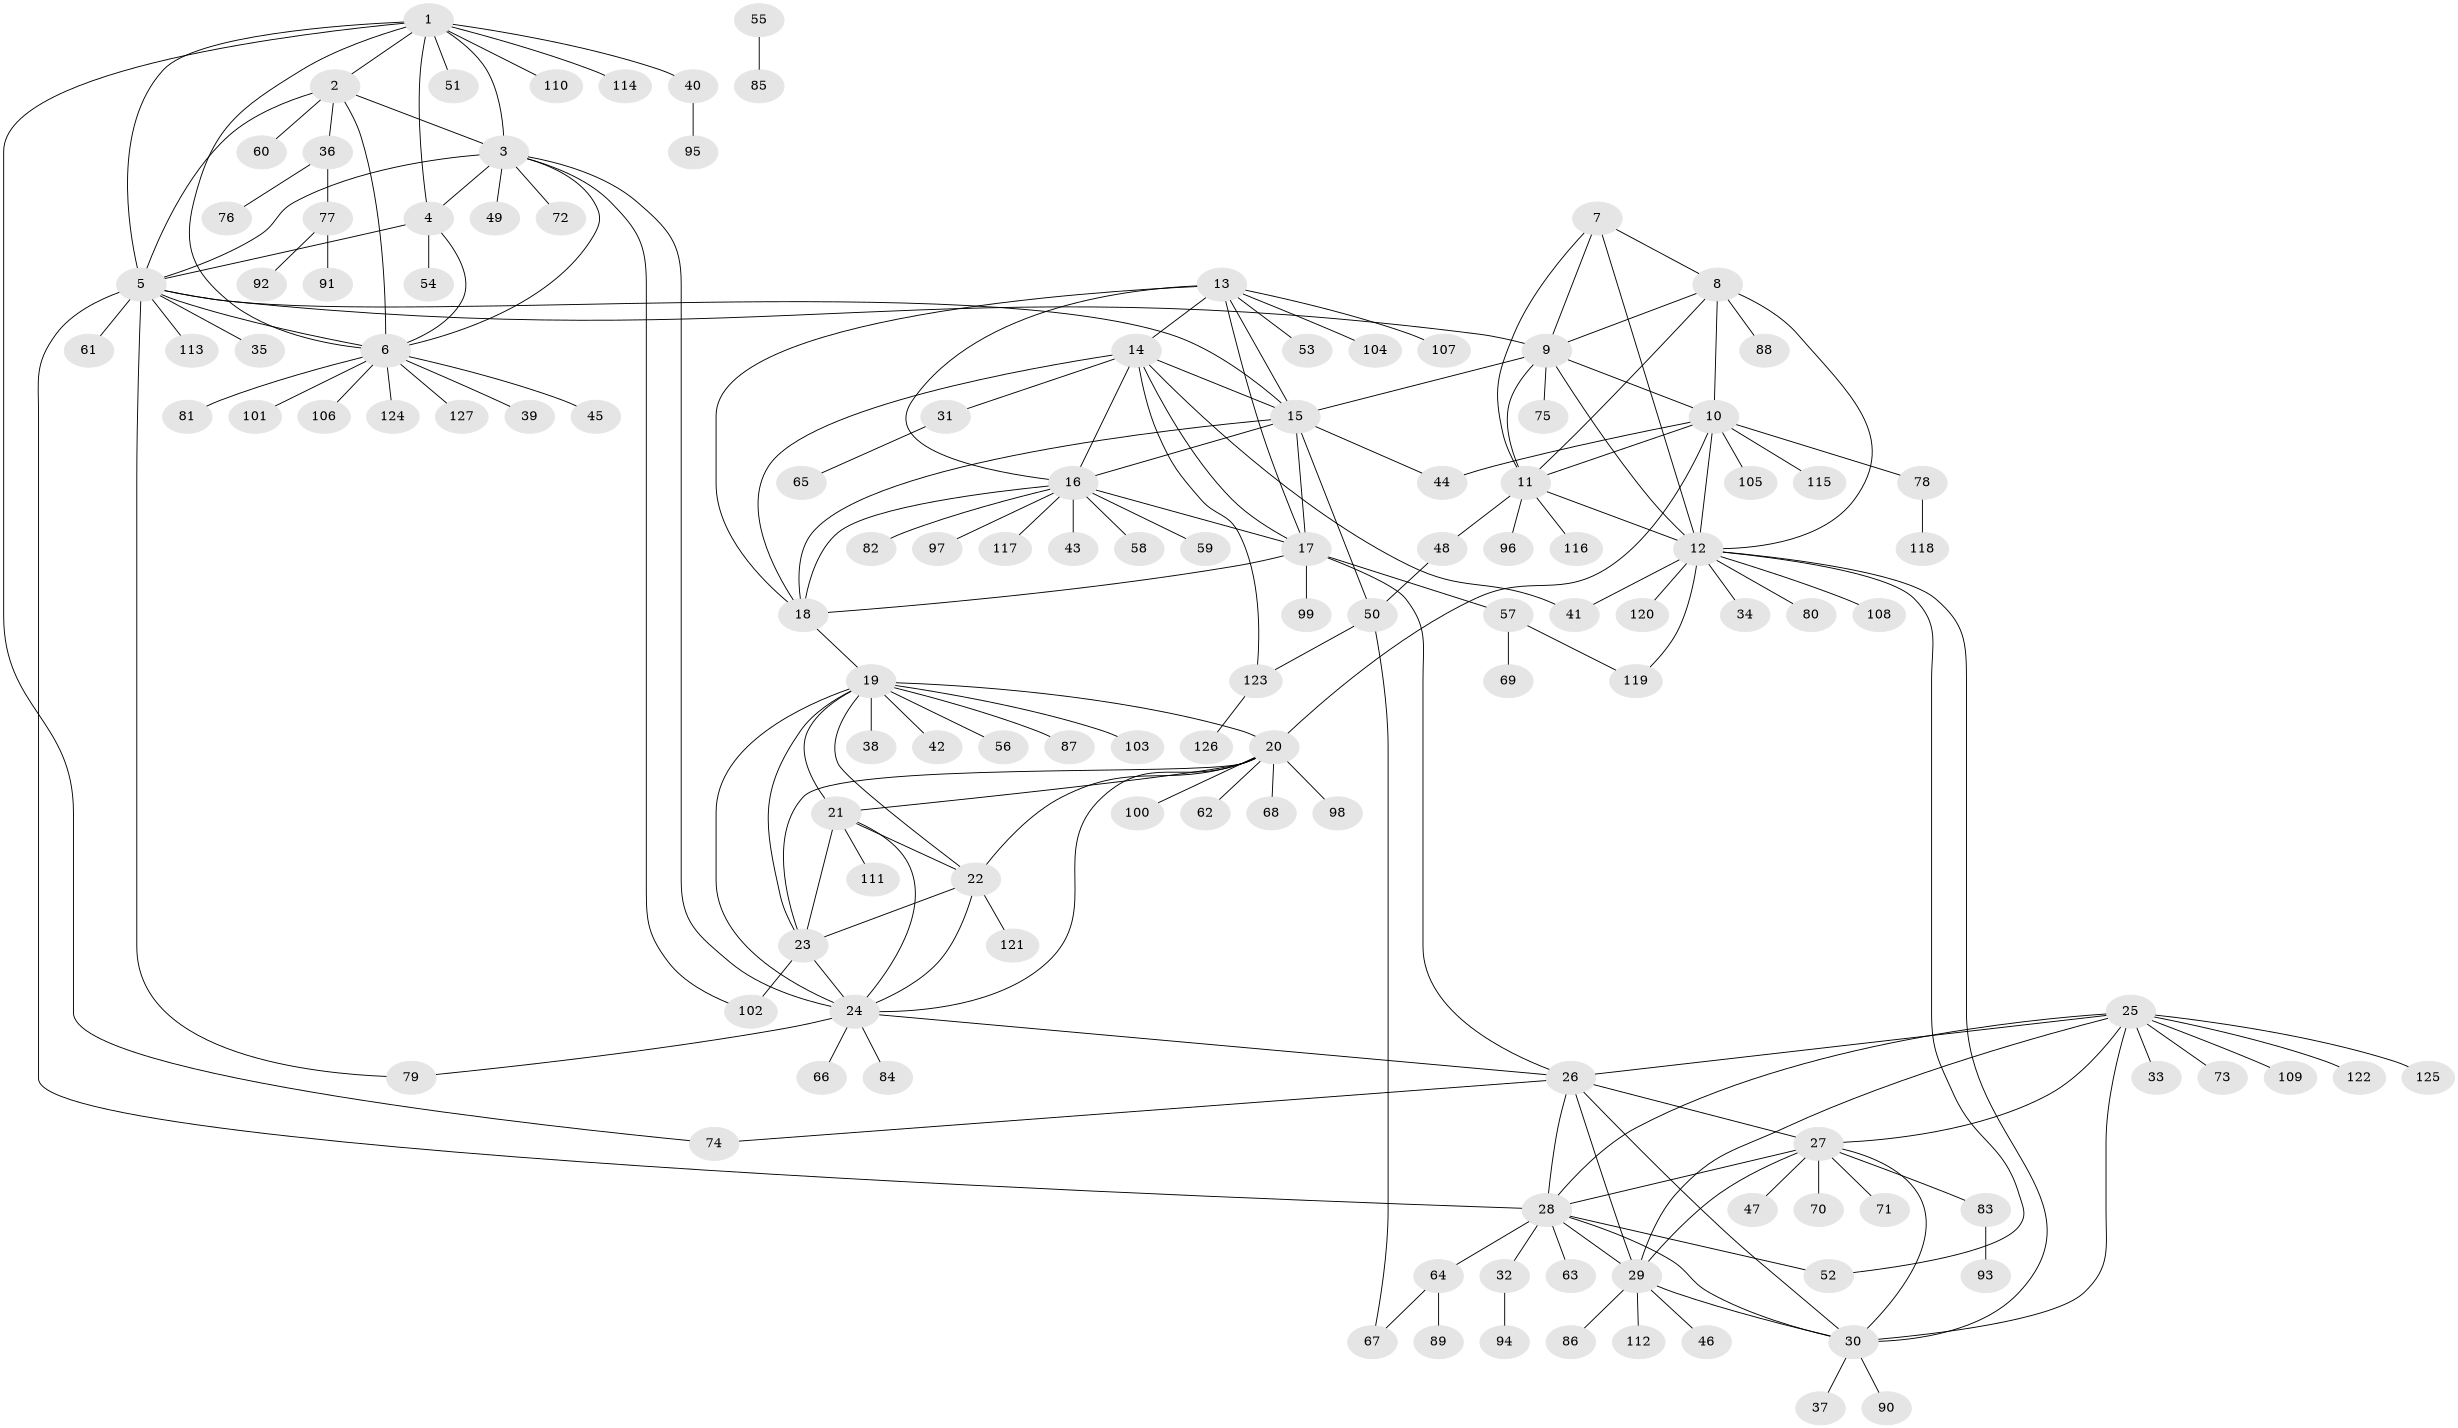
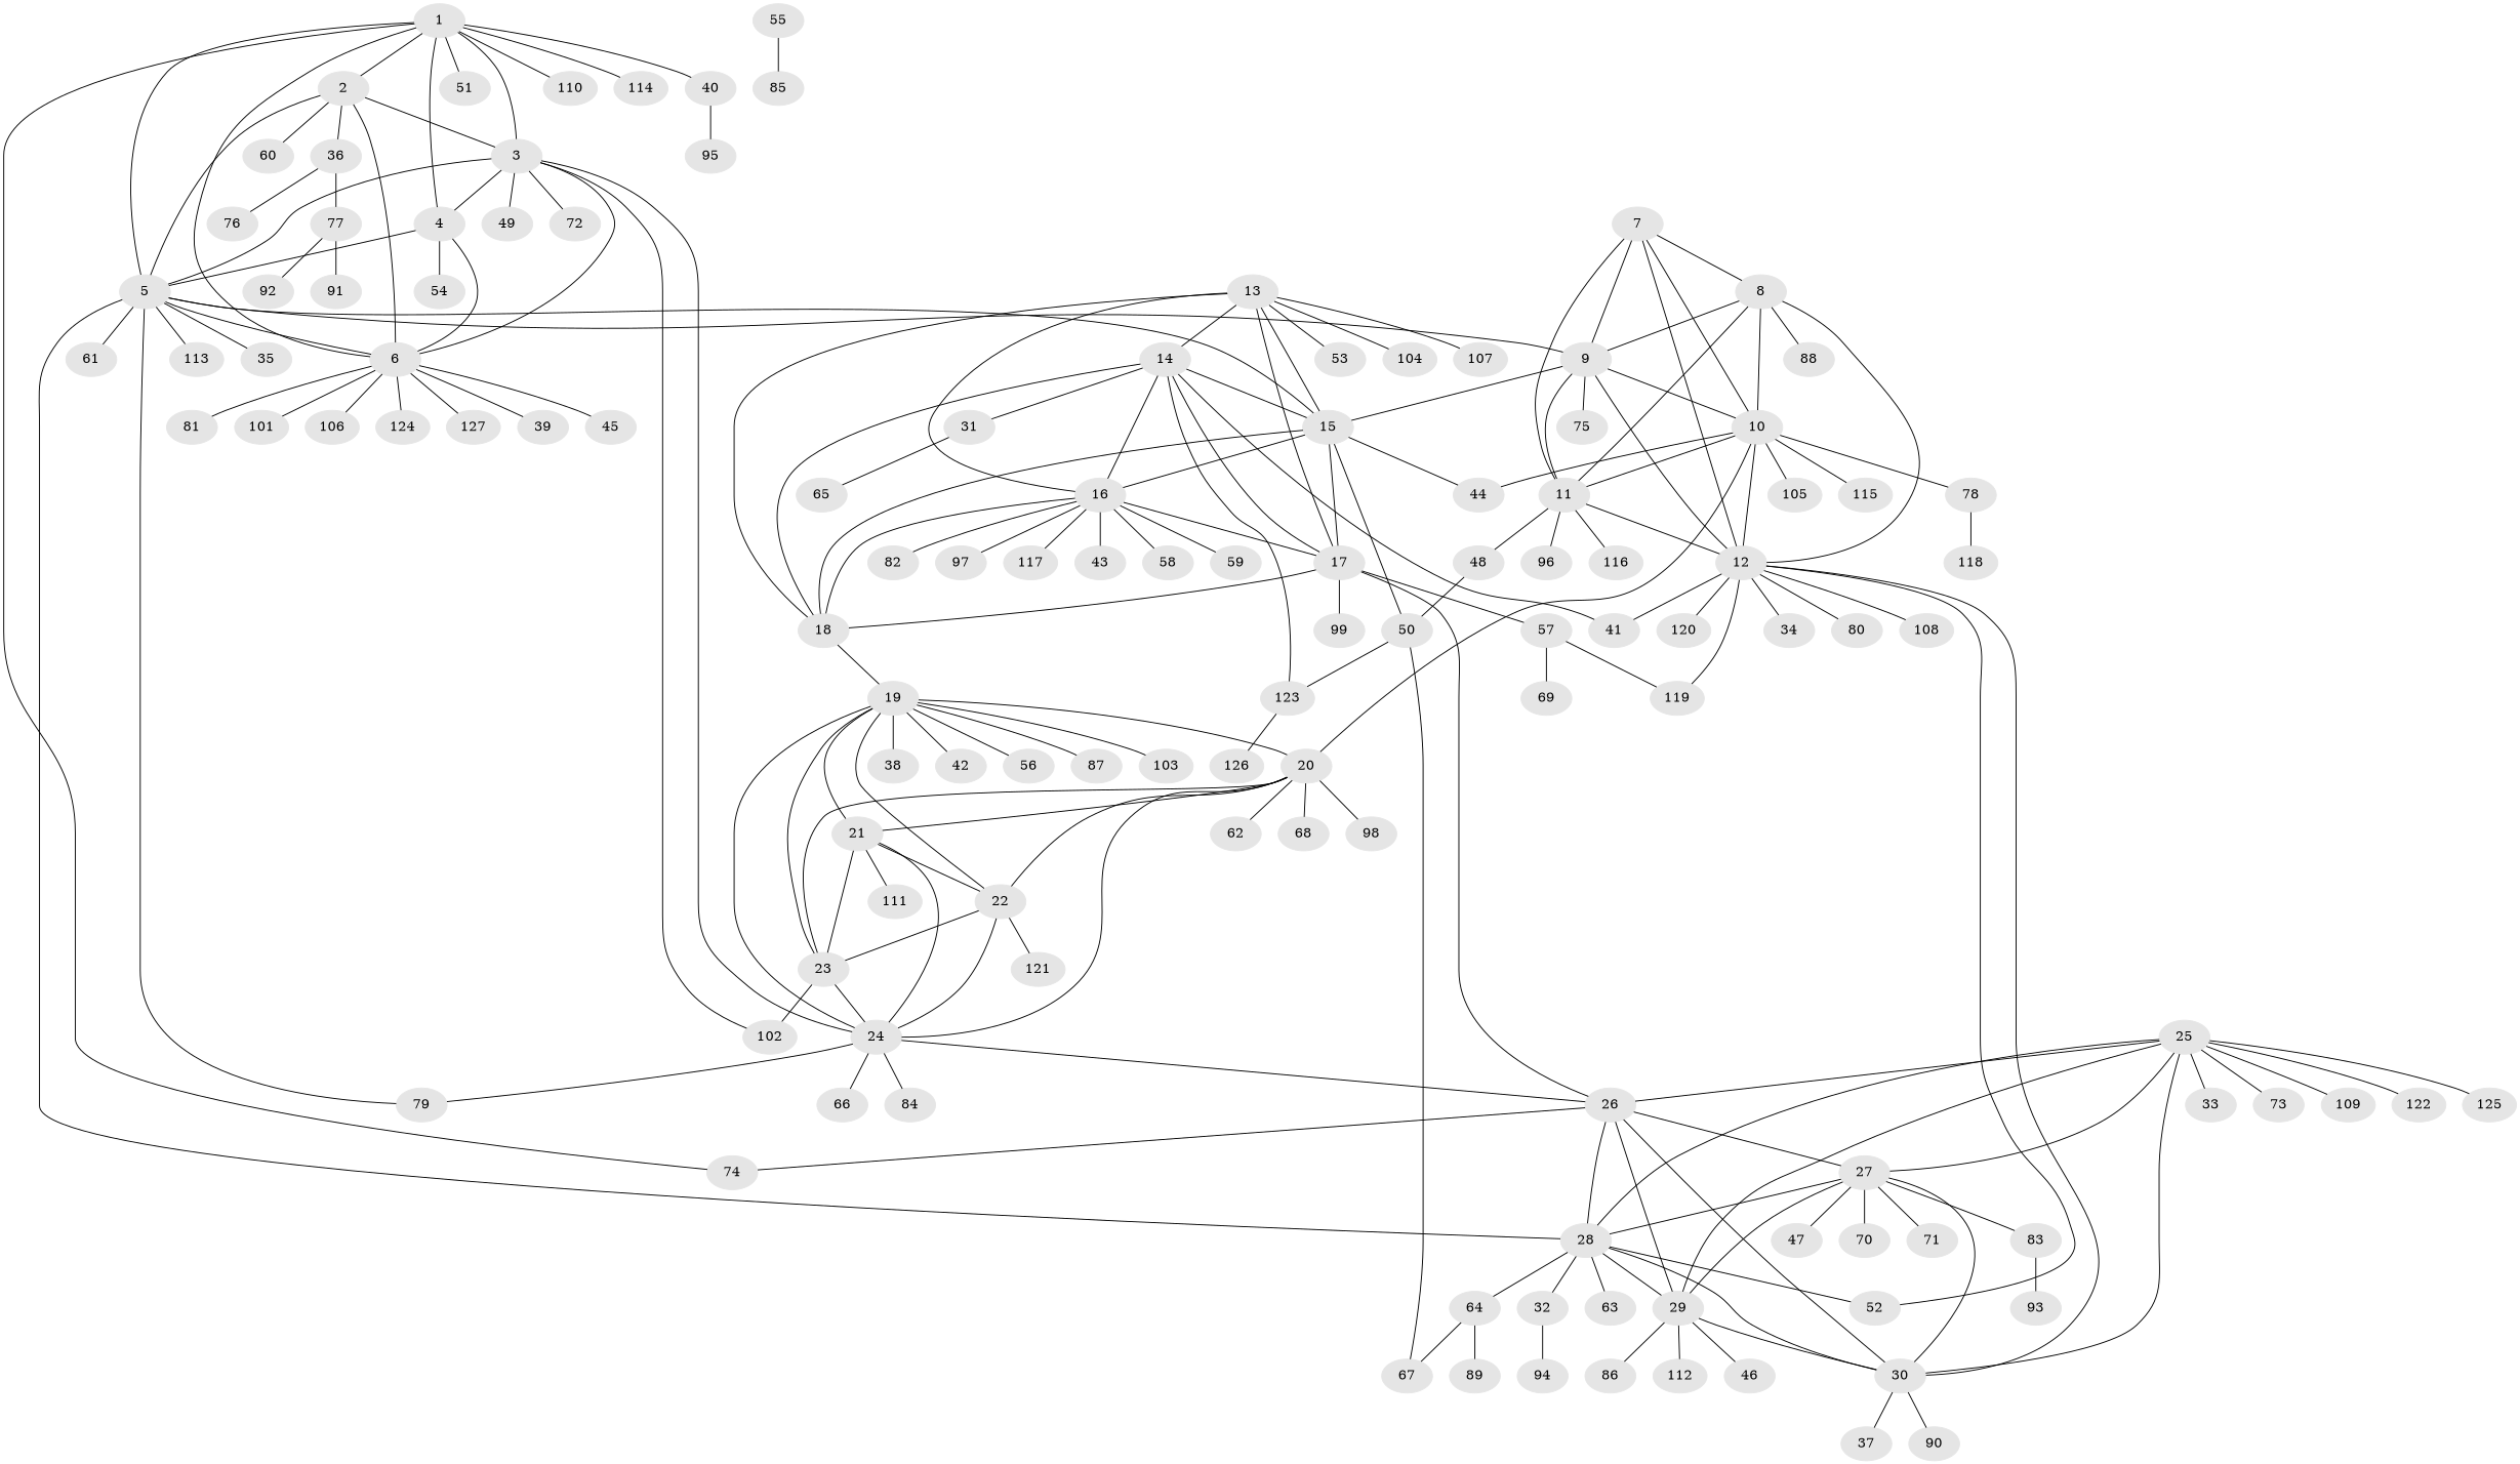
  graph {
    node [color=gray90 style=filled]
    1
    2
    3
    4
    5
    6
    51
    74
    110
    114
    40
    36
    60
    24
    49
    72
    102
    54
    9
    15
    28
    35
    61
    79
    113
    39
    45
    81
    101
    106
    124
    127
    76
    77
    26
    66
    84
    95
    10
    11
    12
    75
    44
    16
    17
    18
    50
    30
    52
    29
    32
    63
    64
    7
    8
    88
    20
    78
    105
    115
    48
    96
    116
    34
    41
    80
    108
    119
    120
    21
    22
    23
    62
    68
    98
-   100
    55
    85
    118
    37
    90
    13
    14
    53
    104
    107
    31
    123
    43
    58
    59
    82
    97
    117
    57
    99
    19
    65
    126
    67
    27
    69
    38
    42
    56
    87
    103
    111
    121
    25
    33
    73
    109
    122
    125
    47
    70
    71
    83
    46
    86
    112
    93
    94
    89
    91
    92
    1 -- 2
    1 -- 3
    1 -- 4
    1 -- 5
    1 -- 6
    1 -- 51
    1 -- 74
    1 -- 110
    1 -- 114
    1 -- 40
    2 -- 3
    2 -- 5
    2 -- 6
    2 -- 36
    2 -- 60
    3 -- 4
    3 -- 5
    3 -- 6
    3 -- 24
    3 -- 49
    3 -- 72
    3 -- 102
    4 -- 5
    4 -- 6
    4 -- 54
    5 -- 6
    5 -- 9
    5 -- 15
    5 -- 28
    5 -- 35
    5 -- 61
    5 -- 79
    5 -- 113
    6 -- 39
    6 -- 45
    6 -- 81
    6 -- 101
    6 -- 106
    6 -- 124
    6 -- 127
    40 -- 95
    36 -- 76
    36 -- 77
    24 -- 79
    24 -- 26
    24 -- 66
    24 -- 84
    9 -- 15
    9 -- 10
    9 -- 11
    9 -- 12
    9 -- 75
    15 -- 44
    15 -- 16
    15 -- 17
    15 -- 18
    15 -- 50
    28 -- 30
    28 -- 52
    28 -- 29
    28 -- 32
    28 -- 63
    28 -- 64
    77 -- 91
    77 -- 92
    26 -- 74
    26 -- 28
    26 -- 30
    26 -- 29
    26 -- 27
    10 -- 11
    10 -- 12
    10 -- 44
    10 -- 20
    10 -- 78
    10 -- 105
    10 -- 115
    11 -- 12
    11 -- 48
    11 -- 96
    11 -- 116
    12 -- 30
    12 -- 52
    12 -- 34
    12 -- 41
    12 -- 80
    12 -- 108
    12 -- 119
    12 -- 120
    16 -- 17
    16 -- 18
    16 -- 43
    16 -- 58
    16 -- 59
    16 -- 82
    16 -- 97
    16 -- 117
    17 -- 26
    17 -- 18
    17 -- 57
    17 -- 99
    18 -- 19
    50 -- 123
    50 -- 67
    30 -- 37
    30 -- 90
    29 -- 30
    29 -- 46
    29 -- 86
    29 -- 112
    32 -- 94
    64 -- 67
    64 -- 89
    7 -- 9
+   7 -- 10
    7 -- 11
    7 -- 12
    7 -- 8
    8 -- 9
    8 -- 10
    8 -- 11
    8 -- 12
    8 -- 88
    20 -- 24
    20 -- 21
    20 -- 22
    20 -- 23
    20 -- 62
    20 -- 68
    20 -- 98
-   20 -- 100
    78 -- 118
    48 -- 50
    21 -- 24
    21 -- 22
    21 -- 23
    21 -- 111
    22 -- 24
    22 -- 23
    22 -- 121
    23 -- 24
    23 -- 102
    55 -- 85
    13 -- 15
    13 -- 16
    13 -- 17
    13 -- 18
    13 -- 14
    13 -- 53
    13 -- 104
    13 -- 107
    14 -- 15
    14 -- 16
    14 -- 17
    14 -- 18
    14 -- 41
    14 -- 31
    14 -- 123
    31 -- 65
    123 -- 126
    57 -- 119
    57 -- 69
    19 -- 24
    19 -- 20
    19 -- 21
    19 -- 22
    19 -- 23
    19 -- 38
    19 -- 42
    19 -- 56
    19 -- 87
    19 -- 103
    27 -- 28
    27 -- 30
    27 -- 29
    27 -- 47
    27 -- 70
    27 -- 71
    27 -- 83
    25 -- 28
    25 -- 26
    25 -- 30
    25 -- 29
    25 -- 27
    25 -- 33
    25 -- 73
    25 -- 109
    25 -- 122
    25 -- 125
    83 -- 93
  }
